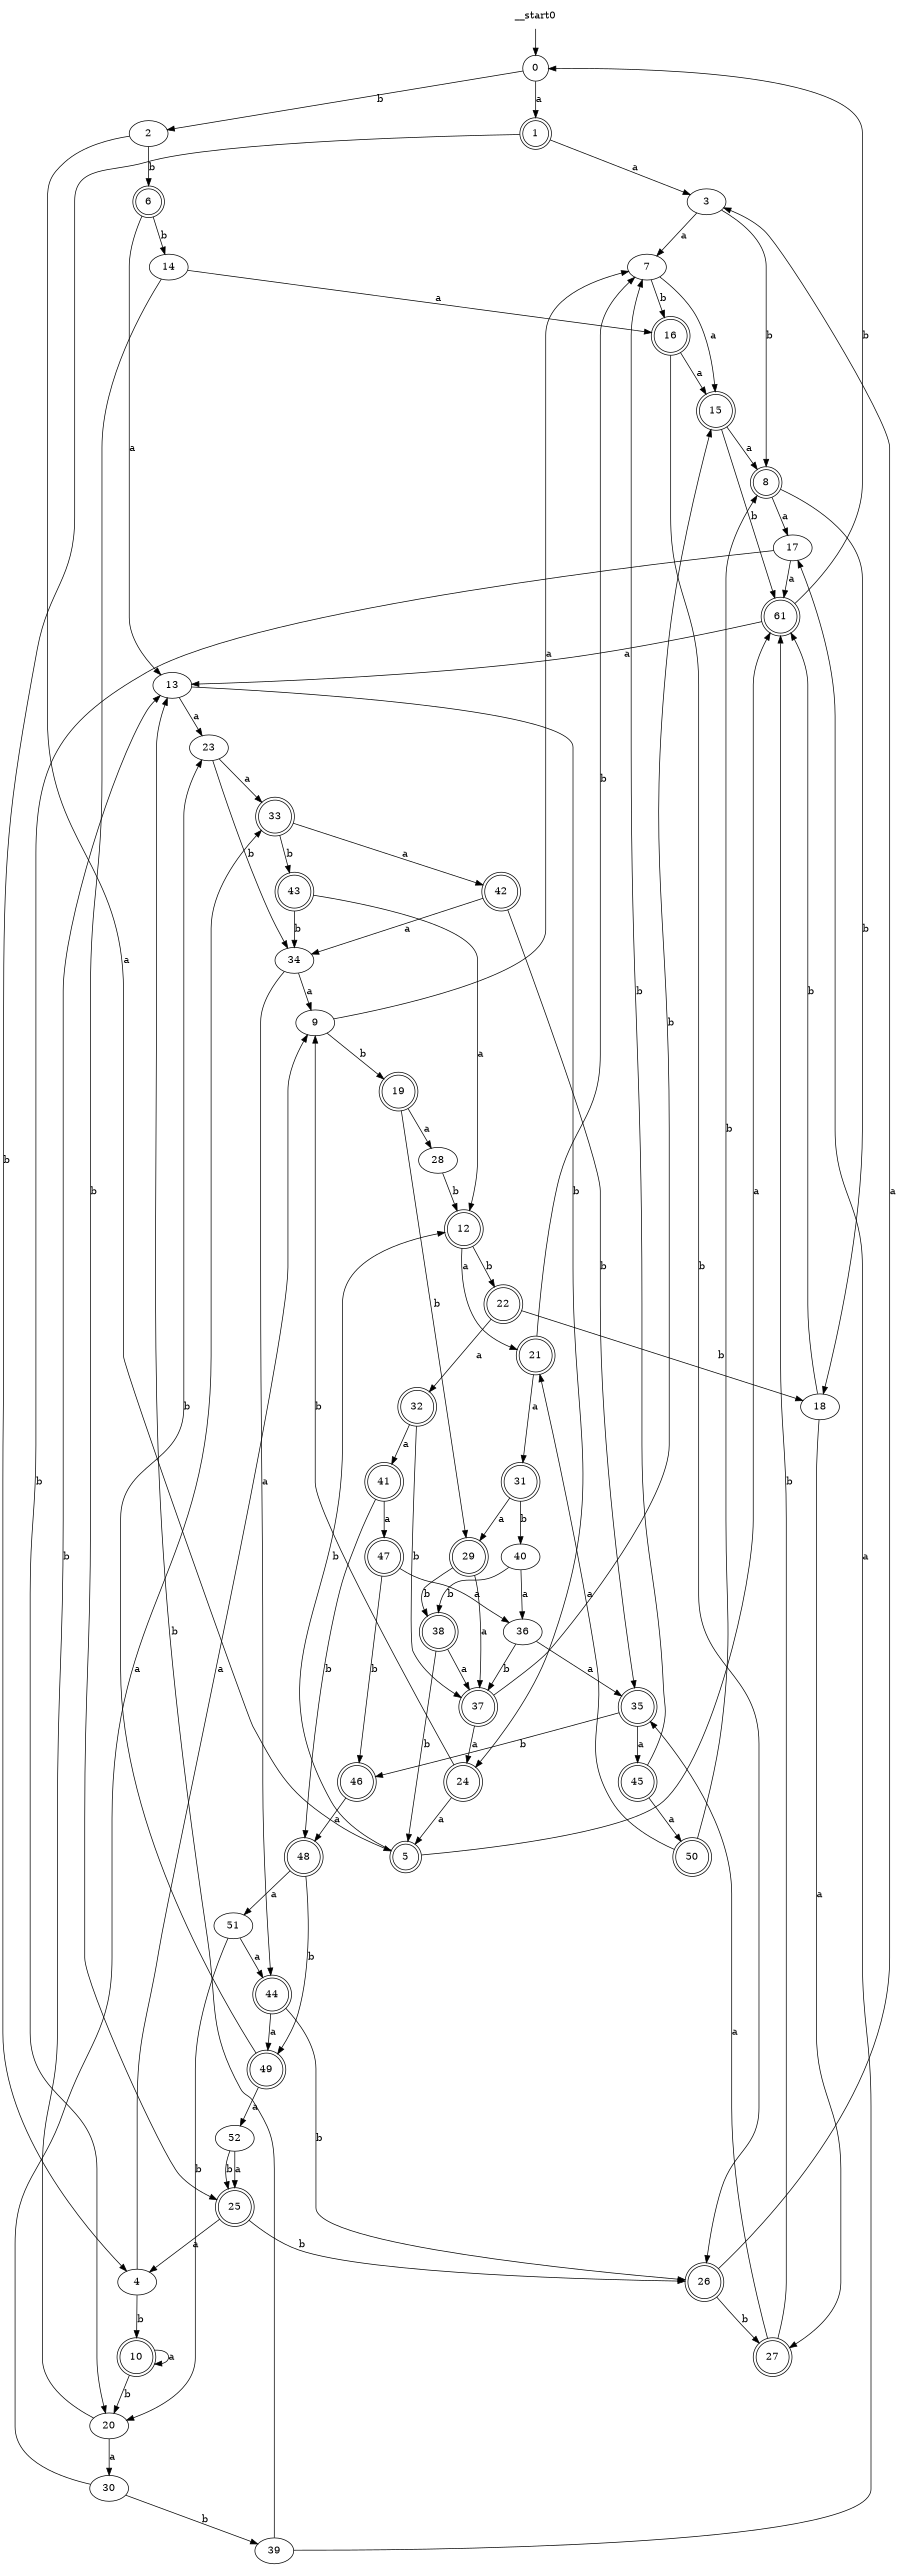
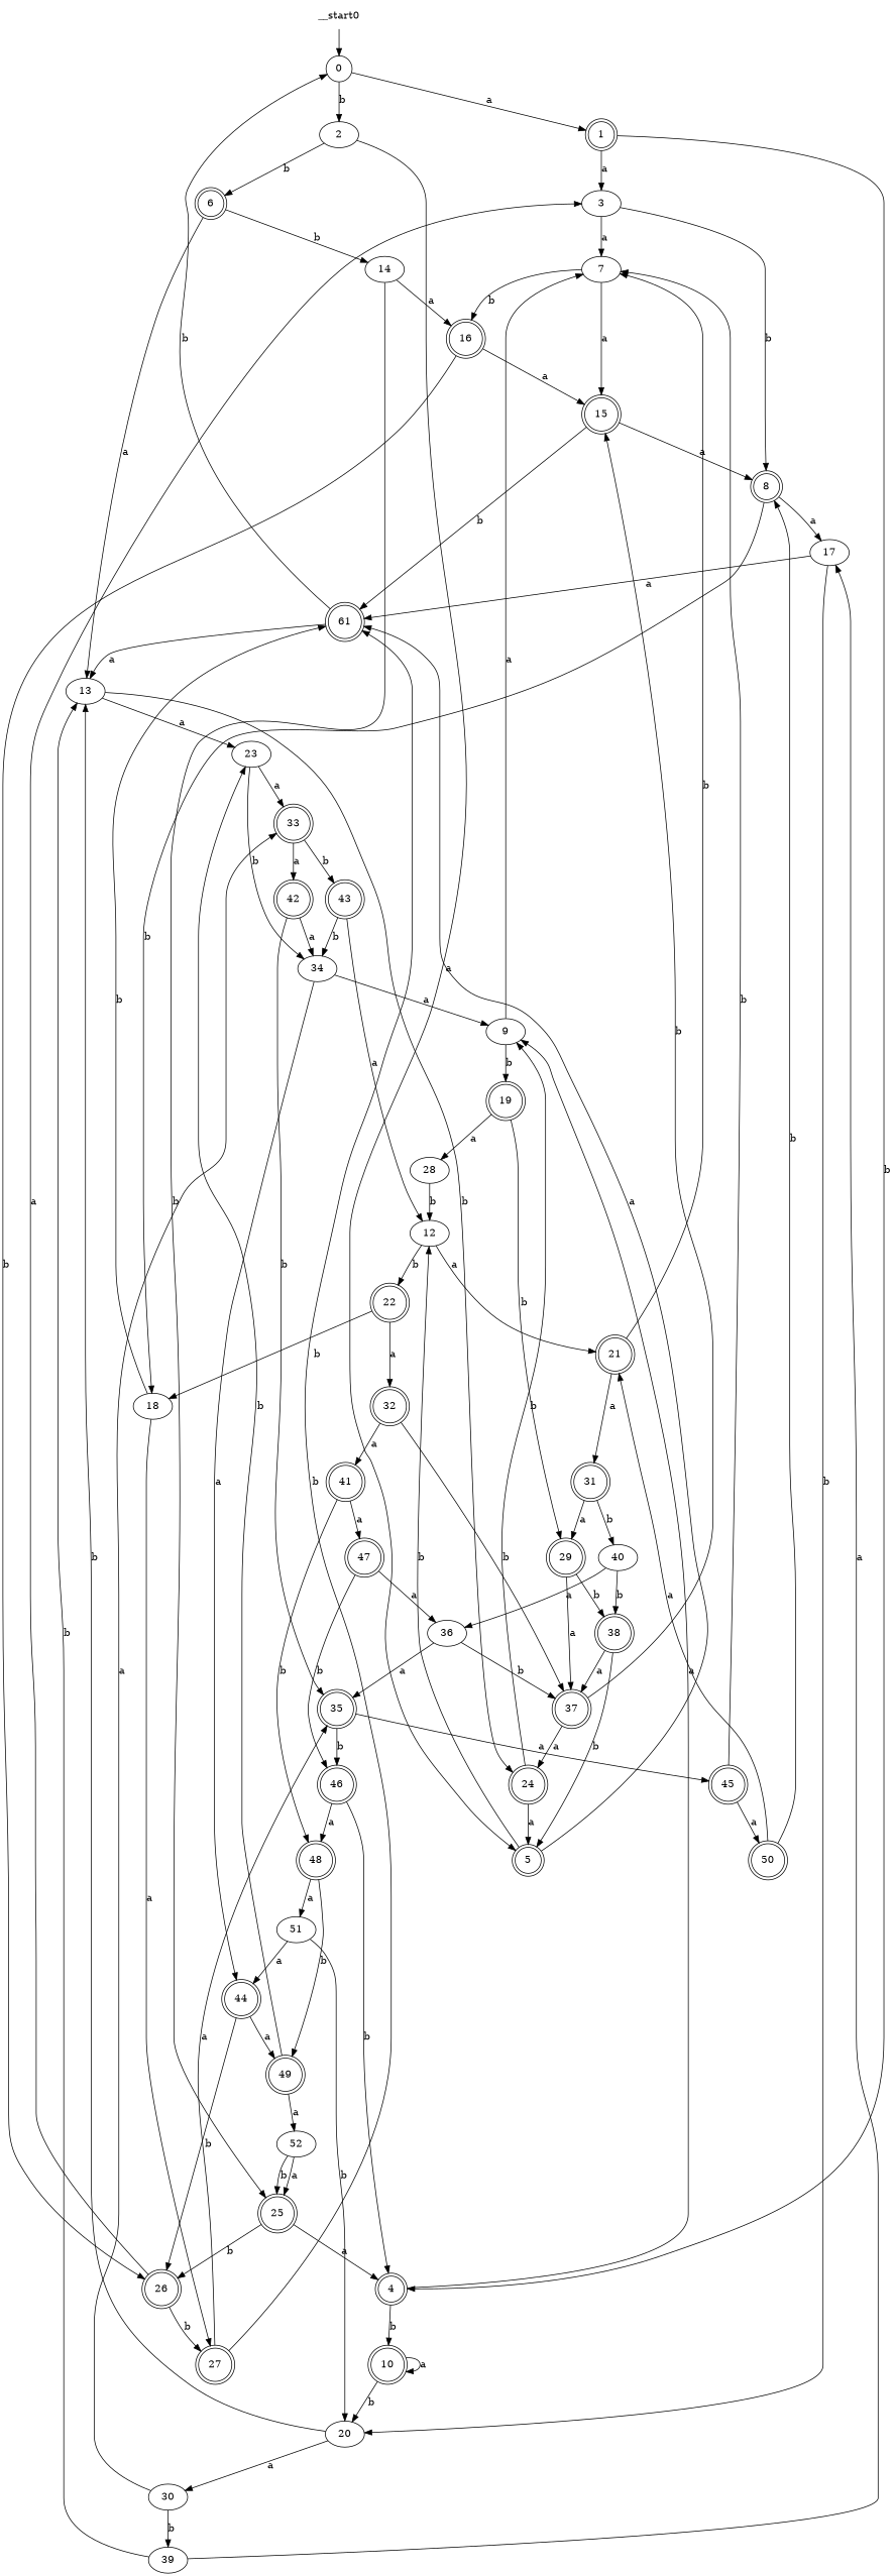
  digraph {
    node [shape=doublecircle]
    __start0 [shape=none]
    0 [shape=circle]
    1
    2 [shape=""]
    3 [shape=""]
-   4 [shape=""]
+   4
    5
    6
    7 [shape=""]
    8
    9 [shape=""]
    10
    n13 [label=61]
-   12
+   12 [shape=ellipse]
    13 [shape=""]
    14 [shape=""]
    15
    16
    17 [shape=""]
    18 [shape=""]
    19
    20 [shape=""]
    21
    22
    23 [shape=""]
    24
    25
    26
    27
    28 [shape=""]
    29
    30 [shape=""]
    31
    32
    33
    34 [shape=""]
    35
    37
    38
    39 [shape=""]
    40 [shape=""]
    41
    42
    43
    44
    45
    46
    36 [shape=""]
    47
    48
    49
    50
    51 [shape=""]
    52 [shape=""]
    __start0 -> 0
    0 -> 1 [label=a]
    0 -> 2 [label=b]
    1 -> 3 [label=a]
    1 -> 4 [label=b]
    2 -> 5 [label=a]
    2 -> 6 [label=b]
    3 -> 7 [label=a]
    3 -> 8 [label=b]
    4 -> 9 [label=a]
    4 -> 10 [label=b]
    5 -> n13 [label=a]
    5 -> 12 [label=b]
    6 -> 13 [label=a]
    6 -> 14 [label=b]
    7 -> 15 [label=a]
    7 -> 16 [label=b]
    8 -> 17 [label=a]
    8 -> 18 [label=b]
    9 -> 7 [label=a]
    9 -> 19 [label=b]
    10 -> 10 [label=a]
    10 -> 20 [label=b]
    n13 -> 0 [label=b]
    n13 -> 13 [label=a]
    12 -> 21 [label=a]
    12 -> 22 [label=b]
    13 -> 23 [label=a]
    13 -> 24 [label=b]
    14 -> 16 [label=a]
    14 -> 25 [label=b]
    15 -> 8 [label=a]
    15 -> n13 [label=b]
    16 -> 15 [label=a]
    16 -> 26 [label=b]
    17 -> n13 [label=a]
    17 -> 20 [label=b]
    18 -> n13 [label=b]
    18 -> 27 [label=a]
    19 -> 28 [label=a]
    19 -> 29 [label=b]
    20 -> 13 [label=b]
    20 -> 30 [label=a]
    21 -> 7 [label=b]
    21 -> 31 [label=a]
    22 -> 18 [label=b]
    22 -> 32 [label=a]
    23 -> 33 [label=a]
    23 -> 34 [label=b]
    24 -> 5 [label=a]
    24 -> 9 [label=b]
    25 -> 4 [label=a]
    25 -> 26 [label=b]
    26 -> 3 [label=a]
    26 -> 27 [label=b]
    27 -> n13 [label=b]
    27 -> 35 [label=a]
    28 -> 12 [label=b]
    29 -> 37 [label=a]
    29 -> 38 [label=b]
    30 -> 33 [label=a]
    30 -> 39 [label=b]
    31 -> 29 [label=a]
    31 -> 40 [label=b]
    32 -> 37 [label=b]
    32 -> 41 [label=a]
    33 -> 42 [label=a]
    33 -> 43 [label=b]
    34 -> 9 [label=a]
    34 -> 44 [label=a]
    35 -> 45 [label=a]
    35 -> 46 [label=b]
    37 -> 15 [label=b]
    37 -> 24 [label=a]
    38 -> 5 [label=b]
    38 -> 37 [label=a]
    39 -> 13 [label=b]
    39 -> 17 [label=a]
    40 -> 38 [label=b]
    40 -> 36 [label=a]
    41 -> 47 [label=a]
    41 -> 48 [label=b]
    42 -> 34 [label=a]
    42 -> 35 [label=b]
    43 -> 12 [label=a]
    43 -> 34 [label=b]
    44 -> 26 [label=b]
    44 -> 49 [label=a]
    45 -> 7 [label=b]
    45 -> 50 [label=a]
+   46 -> 4 [label=b]
    46 -> 48 [label=a]
    36 -> 35 [label=a]
    36 -> 37 [label=b]
    47 -> 46 [label=b]
    47 -> 36 [label=a]
    48 -> 49 [label=b]
    48 -> 51 [label=a]
    49 -> 23 [label=b]
    49 -> 52 [label=a]
    50 -> 8 [label=b]
    50 -> 21 [label=a]
    51 -> 20 [label=b]
    51 -> 44 [label=a]
    52 -> 25 [label=a]
    52 -> 25 [label=b]
  }
